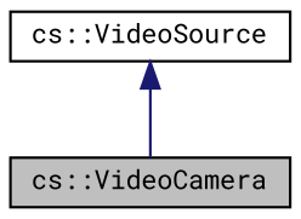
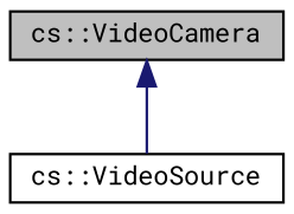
  digraph {
    fontname="Roboto Mono"
    node [color=black fontname="Roboto Mono" fontsize=10 shape=record style=filled]
    n1 [fillcolor=grey75 fontcolor=black height=0.2 label="cs::VideoCamera" width=0.4]
    n2 [fillcolor=white height=0.2 label="cs::VideoSource" width=0.4]
-   n2 -> n1 [color=midnightblue dir=back fontname="Roboto Mono" fontsize=10 labelfontname=Helvetica labelfontsize=10 style=solid]
+   n1 -> n2 [color=midnightblue dir=back fontname="Roboto Mono" fontsize=10 labelfontname=Helvetica labelfontsize=10 style=solid]
  }
